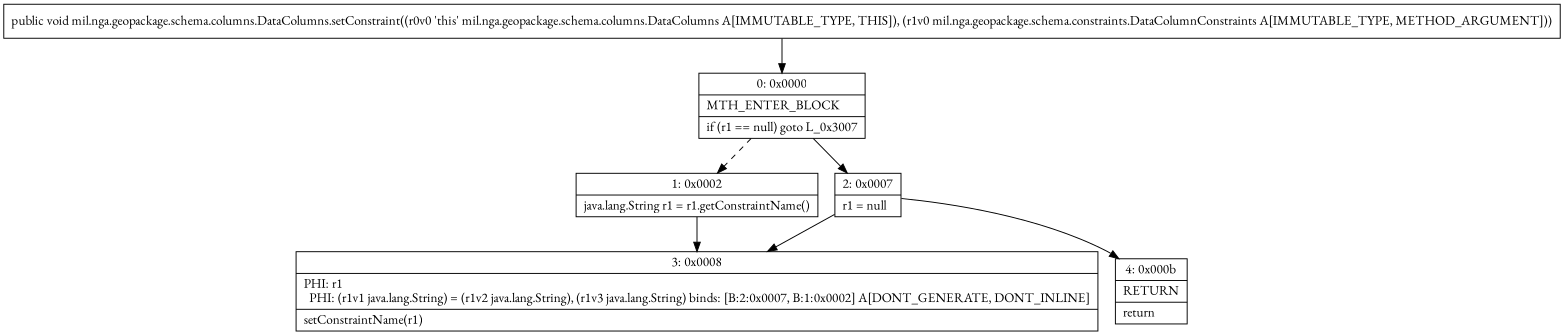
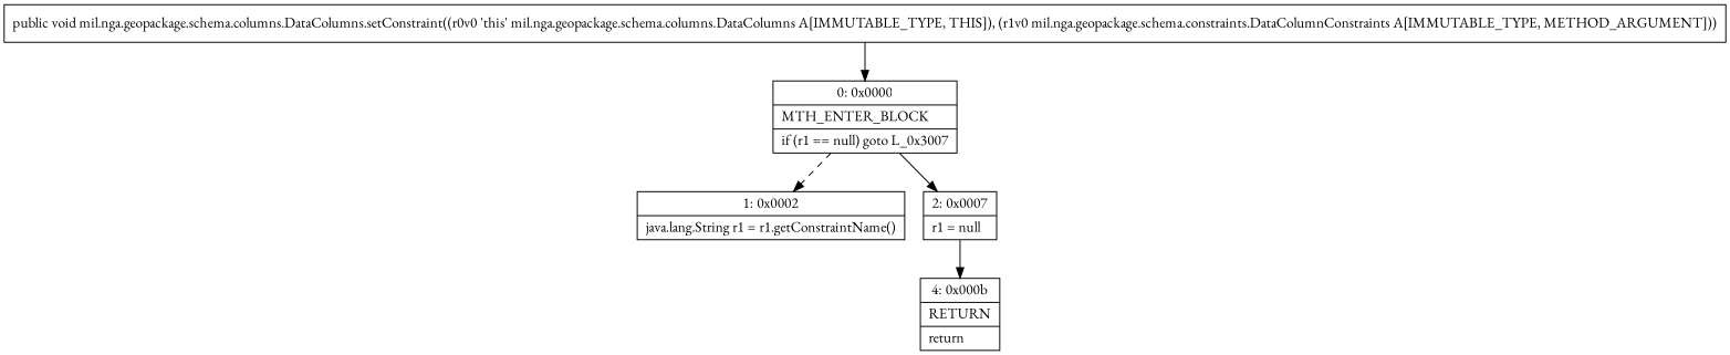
  digraph {
    fontname="EB Garamond"
    node [fontname="EB Garamond" shape=record]
    edge [fontname="EB Garamond"]
    n1 [label="{0\:\ 0x0000|MTH_ENTER_BLOCK\l|if (r1 == null) goto L_0x3007\l}"]
    n2 [label="{1\:\ 0x0002|java.lang.String r1 = r1.getConstraintName()\l}"]
    n3 [label="{2\:\ 0x0007|r1 = null\l}"]
-   n4 [label="{3\:\ 0x0008|PHI: r1 \l  PHI: (r1v1 java.lang.String) = (r1v2 java.lang.String), (r1v3 java.lang.String) binds: [B:2:0x0007, B:1:0x0002] A[DONT_GENERATE, DONT_INLINE]\l|setConstraintName(r1)\l}"]
    n5 [label="{4\:\ 0x000b|RETURN\l|return\l}"]
    n6 [label="{public void mil.nga.geopackage.schema.columns.DataColumns.setConstraint((r0v0 'this' mil.nga.geopackage.schema.columns.DataColumns A[IMMUTABLE_TYPE, THIS]), (r1v0 mil.nga.geopackage.schema.constraints.DataColumnConstraints A[IMMUTABLE_TYPE, METHOD_ARGUMENT])) }"]
    n1 -> n2 [style=dashed]
    n1 -> n3
-   n2 -> n4
-   n3 -> n4
    n3 -> n5
    n6 -> n1
  }
